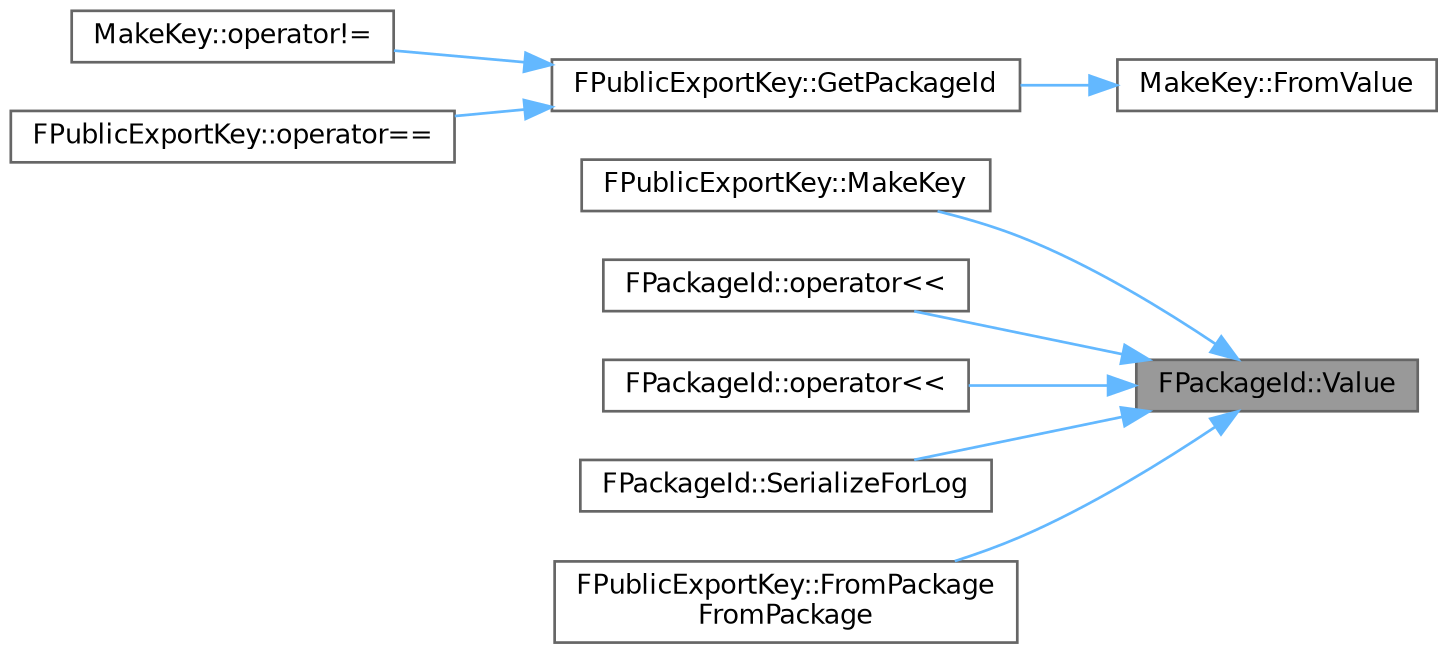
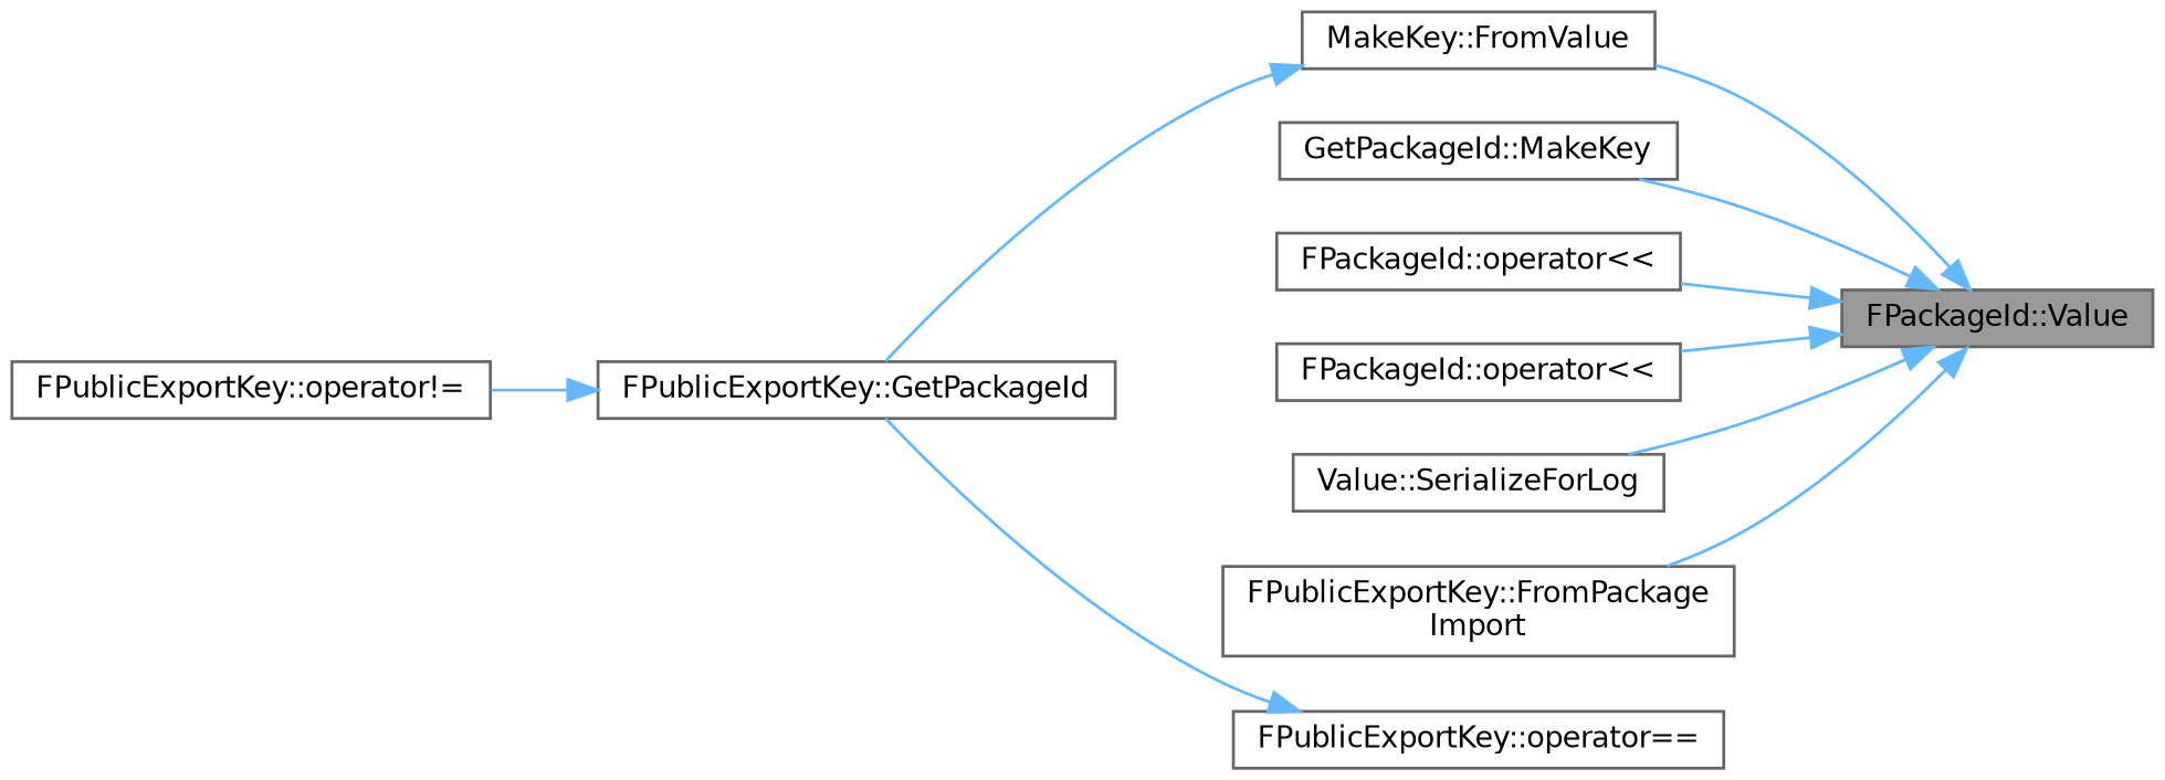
  digraph {
    rankdir=RL
    node [color=grey40 fillcolor=white fontname=Helvetica fontsize=10 shape=box style=filled]
    edge [color=steelblue1 dir=back fontname=Helvetica fontsize=10 labelfontname=Helvetica labelfontsize=10 style=solid]
    n1 [color=gray40 fillcolor=grey60 fontcolor=black height=0.2 label="FPackageId::Value" width=0.4]
    n2 [height=0.2 label="MakeKey::FromValue" width=0.4]
-   n3 [height=0.2 label="FPublicExportKey::MakeKey" width=0.4]
+   n3 [height=0.2 label="GetPackageId::MakeKey" width=0.4]
    n4 [height=0.2 label="FPackageId::operator\<\<" width=0.4]
    n5 [height=0.2 label="FPackageId::operator\<\<" width=0.4]
-   n6 [height=0.2 label="FPackageId::SerializeForLog" width=0.4]
-   n7 [height=0.2 label="FPublicExportKey::FromPackage\lFromPackage" width=0.4]
+   n6 [height=0.2 label="Value::SerializeForLog" width=0.4]
+   n7 [height=0.2 label="FPublicExportKey::FromPackage\lImport" width=0.4]
    n8 [height=0.2 label="FPublicExportKey::GetPackageId" width=0.4]
-   n9 [height=0.2 label="MakeKey::operator!=" width=0.4]
+   n9 [height=0.2 label="FPublicExportKey::operator!=" width=0.4]
    n10 [height=0.2 label="FPublicExportKey::operator==" width=0.4]
+   n1 -> n2
    n1 -> n3
    n1 -> n4
    n1 -> n5
    n1 -> n6
    n1 -> n7
    n2 -> n8
    n8 -> n9
-   n8 -> n10
+   n10 -> n8
  }
